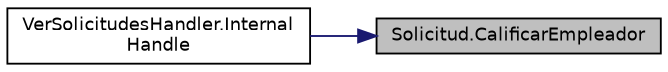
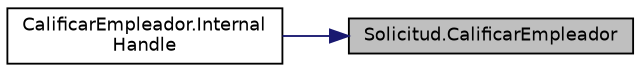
  digraph {
    rankdir=RL
    node [color=black fontname=Helvetica fontsize=10 shape=record style=filled]
    n1 [fillcolor=grey75 fontcolor=black height=0.2 label="Solicitud.CalificarEmpleador" width=0.4]
-   n2 [fillcolor=white height=0.2 label="VerSolicitudesHandler.Internal\lHandle" width=0.4]
+   n2 [fillcolor=white height=0.2 label="CalificarEmpleador.Internal\lHandle" width=0.4]
    n1 -> n2 [color=midnightblue dir=back fontname=Helvetica fontsize=10 labelfontname=Helvetica labelfontsize=10 style=solid]
  }
